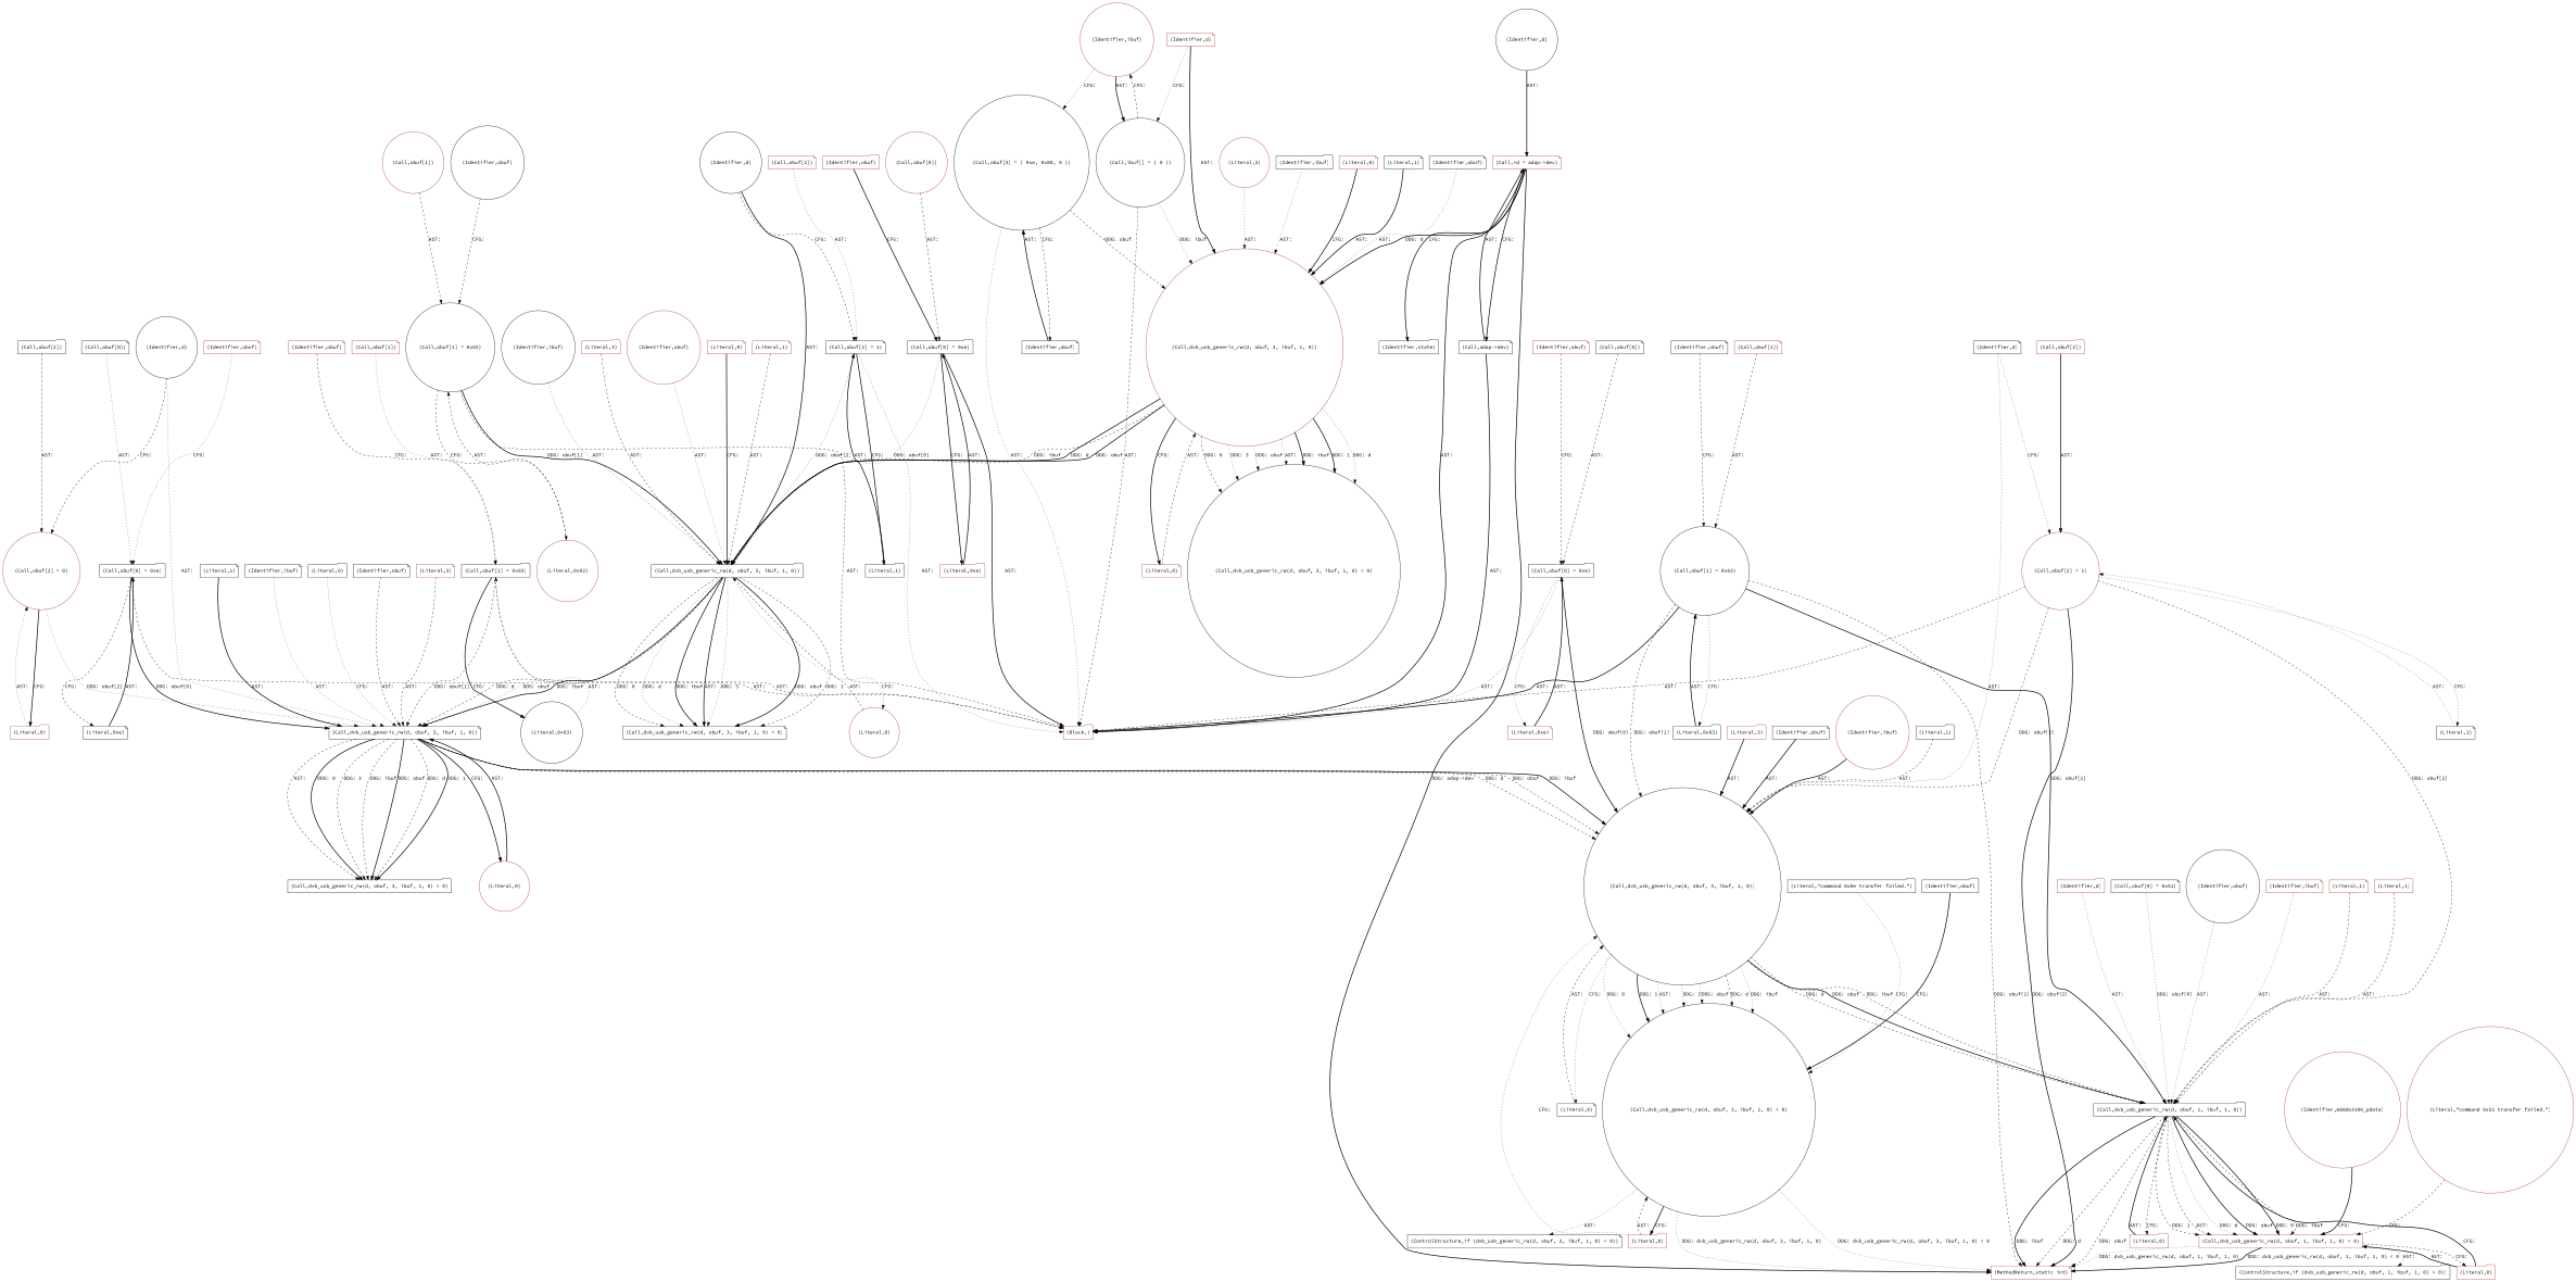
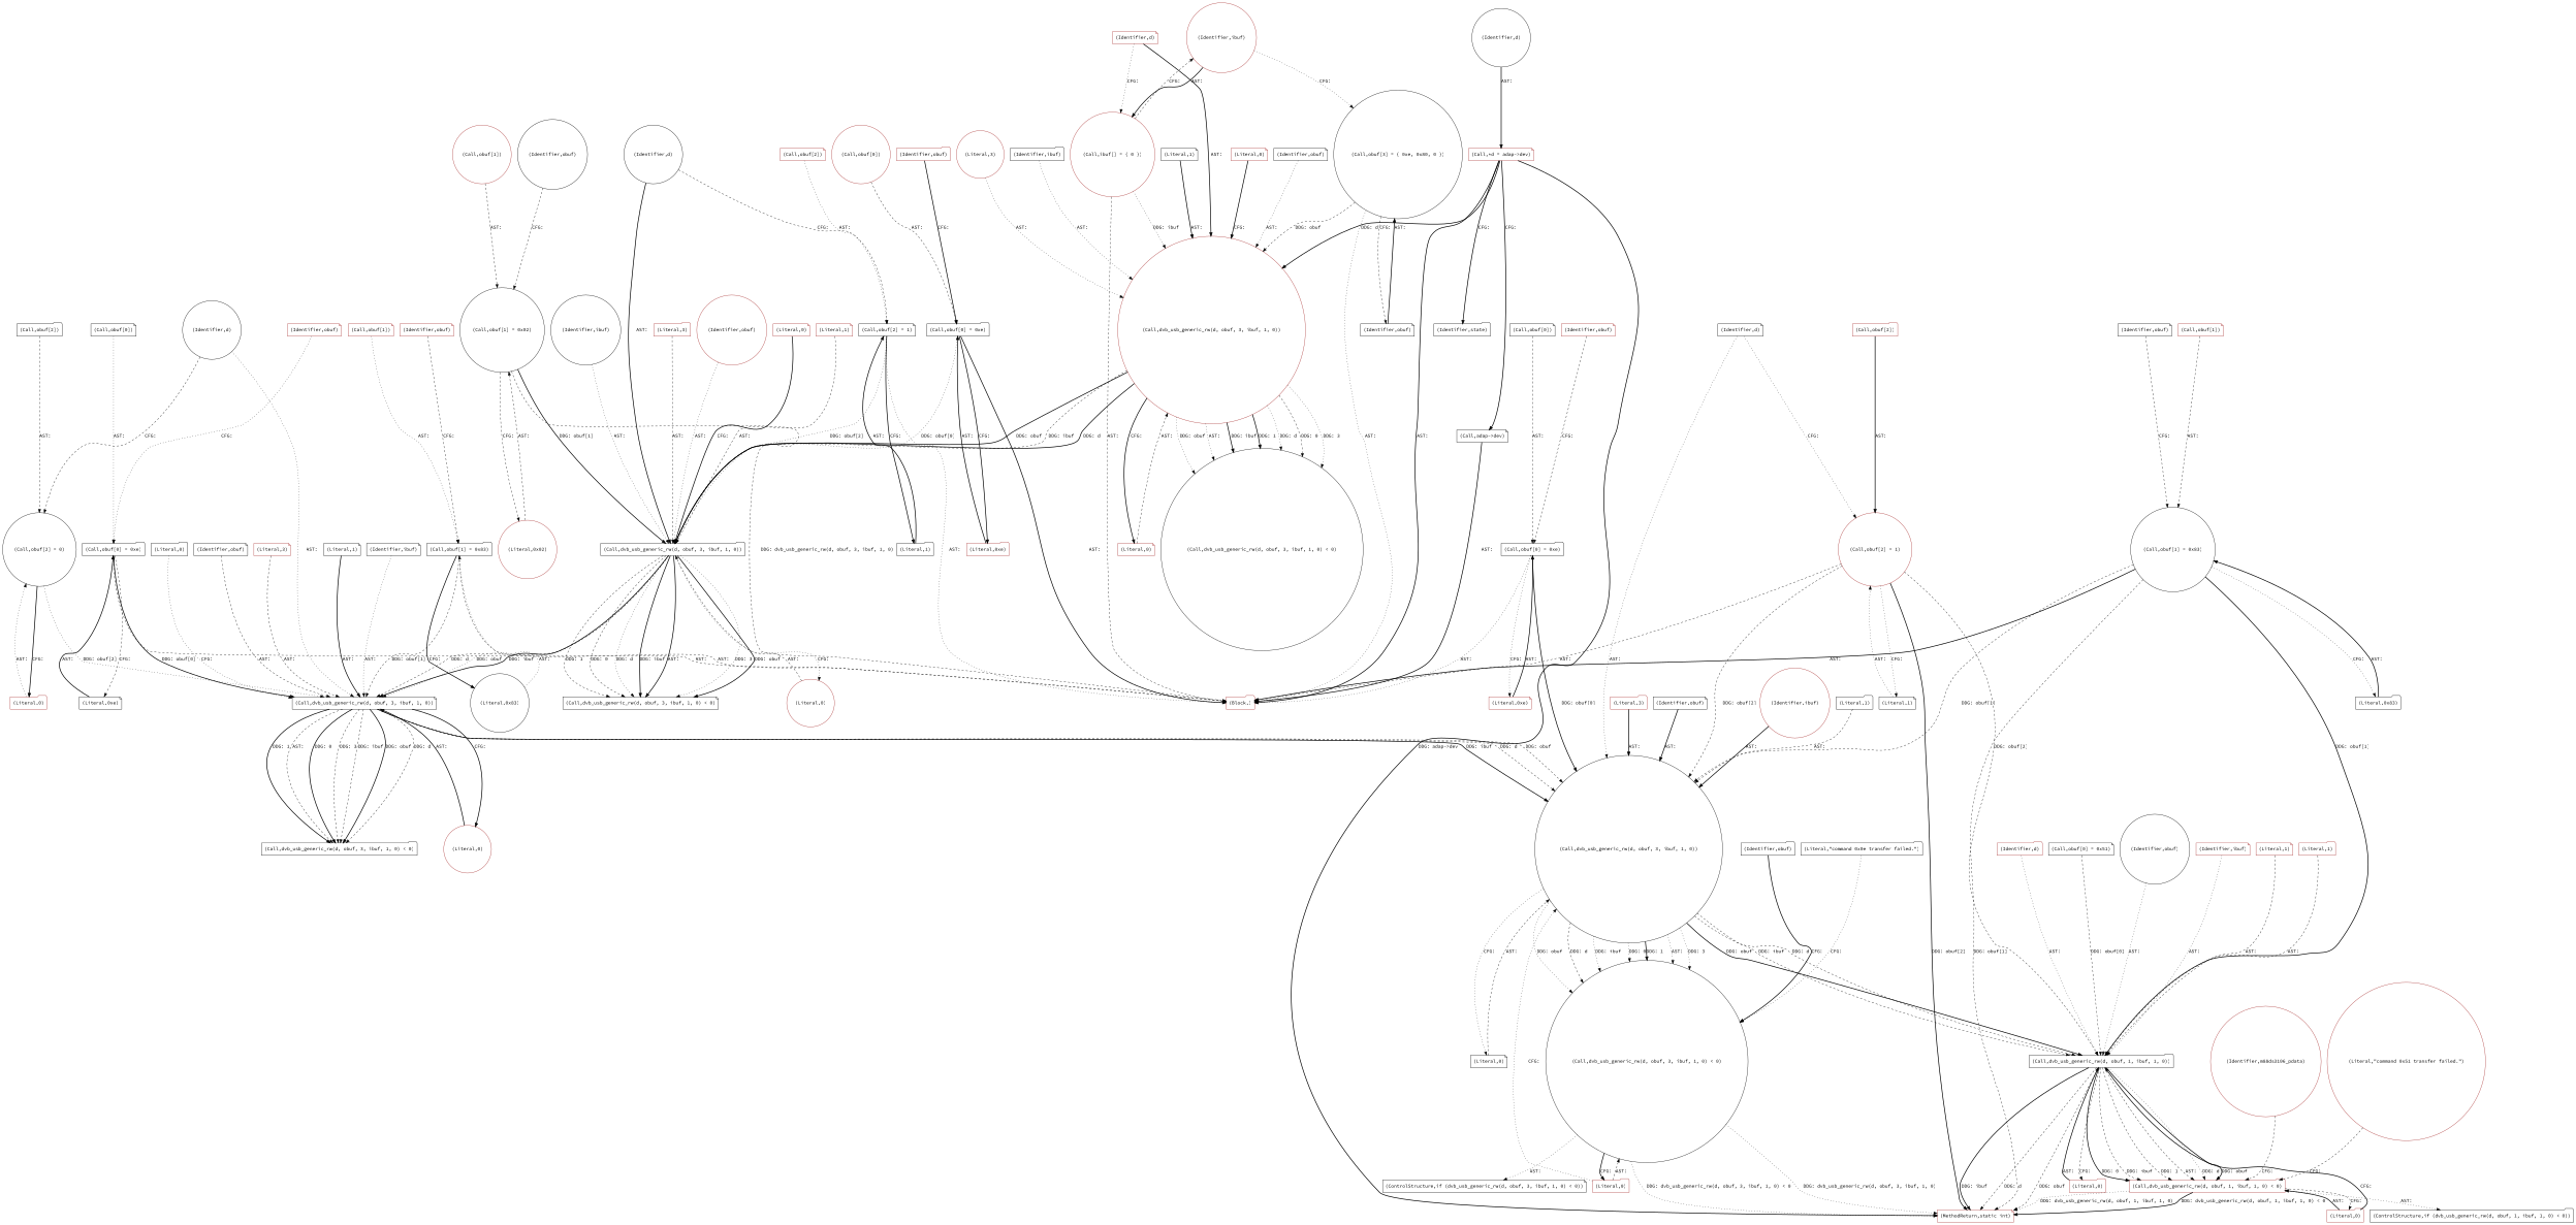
  digraph {
    fontname="Source Code Pro"
    node [color=black fontname="Source Code Pro" shape=note]
    edge [fontname="Source Code Pro" style=bold]
    n1 [label="(Call,dvb_usb_generic_rw(d, obuf, 3, ibuf, 1, 0))" shape=circle]
    n2 [label="(Call,dvb_usb_generic_rw(d, obuf, 3, ibuf, 1, 0) < 0)" shape=circle]
    n3 [label="(Call,dvb_usb_generic_rw(d, obuf, 1, ibuf, 1, 0))" shape=folder]
    n4 [label="(Literal,0)"]
    n5 [color=brown label="(MethodReturn,static int)"]
    n6 [label="(ControlStructure,if (dvb_usb_generic_rw(d, obuf, 3, ibuf, 1, 0) < 0))"]
    n7 [color=brown label="(Literal,0)" shape=folder]
    n8 [color=brown label="(Call,dvb_usb_generic_rw(d, obuf, 1, ibuf, 1, 0) < 0)" shape=folder]
    n9 [color=brown label="(Literal,0)" shape=folder]
    n10 [label="(Call,dvb_usb_generic_rw(d, obuf, 3, ibuf, 1, 0))"]
    n11 [color=brown label="(Literal,0)" shape=circle]
    n12 [label="(Call,dvb_usb_generic_rw(d, obuf, 3, ibuf, 1, 0) < 0)" shape=folder]
    n13 [label="(Call,dvb_usb_generic_rw(d, obuf, 3, ibuf, 1, 0))" shape=folder]
    n14 [color=brown label="(Literal,0)" shape=circle]
    n15 [label="(Call,dvb_usb_generic_rw(d, obuf, 3, ibuf, 1, 0) < 0)"]
    n16 [color=brown label="(Call,dvb_usb_generic_rw(d, obuf, 3, ibuf, 1, 0))" shape=circle]
    n17 [color=brown label="(Literal,0)"]
    n18 [label="(Call,dvb_usb_generic_rw(d, obuf, 3, ibuf, 1, 0) < 0)" shape=circle]
    n19 [color=brown label="(Call,*d = adap->dev)"]
    n20 [color=brown label="(Block,)" shape=folder]
    n21 [label="(Call,adap->dev)"]
    n22 [label="(Identifier,state)" shape=folder]
    n23 [label="(Call,obuf[3] = { 0xe, 0x80, 0 })" shape=circle]
    n24 [label="(Identifier,obuf)"]
-   n25 [label="(Call,ibuf[] = { 0 })" shape=circle]
+   n25 [color=brown label="(Call,ibuf[] = { 0 })" shape=circle]
    n26 [color=brown label="(Identifier,ibuf)" shape=circle]
    n27 [label="(Call,obuf[1] = 0x02)" shape=circle]
    n28 [color=brown label="(Literal,0x02)" shape=circle]
    n29 [label="(Call,obuf[2] = 1)"]
    n30 [label="(Literal,1)" shape=folder]
    n31 [label="(Call,obuf[0] = 0xe)" shape=folder]
    n32 [color=brown label="(Literal,0xe)" shape=folder]
-   n33 [color=brown label="(Call,obuf[2] = 0)" shape=circle]
+   n33 [label="(Call,obuf[2] = 0)" shape=circle]
    n34 [color=brown label="(Literal,0)" shape=folder]
    n35 [label="(Call,obuf[0] = 0xe)" shape=folder]
    n36 [label="(Literal,0xe)"]
    n37 [label="(Call,obuf[1] = 0x83)" shape=folder]
    n38 [label="(Literal,0x83)" shape=circle]
    n39 [color=brown label="(Call,obuf[2] = 1)" shape=circle]
    n40 [label="(Literal,1)"]
    n41 [label="(Call,obuf[0] = 0xe)" shape=folder]
    n42 [color=brown label="(Literal,0xe)"]
    n43 [label="(Call,obuf[1] = 0x83)" shape=circle]
    n44 [label="(Literal,0x83)" shape=folder]
    n45 [label="(ControlStructure,if (dvb_usb_generic_rw(d, obuf, 1, ibuf, 1, 0) < 0))" shape=folder]
    n46 [color=brown label="(Literal,0)" shape=folder]
    n47 [label="(Identifier,obuf)" shape=folder]
    n48 [label="(Identifier,d)" shape=circle]
    n49 [color=brown label="(Literal,3)" shape=folder]
    n50 [label="(Literal,1)"]
    n51 [color=brown label="(Identifier,d)" shape=folder]
    n52 [color=brown label="(Literal,3)" shape=folder]
    n53 [label="(Identifier,obuf)"]
    n54 [color=brown label="(Literal,0)"]
    n55 [color=brown label="(Identifier,obuf)"]
    n56 [label="(Call,obuf[0] = 0x51)"]
    n57 [label="(Identifier,obuf)" shape=circle]
    n58 [label="(Call,obuf[0])"]
    n59 [color=brown label="(Identifier,m88ds3106_pdata)" shape=circle]
    n60 [label="(Identifier,obuf)"]
    n61 [color=brown label="(Call,obuf[1])"]
    n62 [label="(Literal,1)"]
    n63 [label="(Identifier,obuf)" shape=circle]
    n64 [label="(Literal,\"command 0x0e transfer failed.\")" shape=folder]
    n65 [color=brown label="(Literal,\"command 0x51 transfer failed.\")" shape=circle]
    n66 [color=brown label="(Identifier,obuf)"]
    n67 [color=brown label="(Identifier,obuf)" shape=circle]
    n68 [color=brown label="(Call,obuf[0])" shape=circle]
    n69 [color=brown label="(Literal,0)"]
    n70 [label="(Identifier,obuf)"]
    n71 [color=brown label="(Identifier,ibuf)"]
    n72 [color=brown label="(Literal,1)"]
    n73 [label="(Identifier,d)" shape=circle]
    n74 [color=brown label="(Call,obuf[2])"]
    n75 [color=brown label="(Identifier,ibuf)" shape=circle]
    n76 [color=brown label="(Literal,1)"]
    n77 [label="(Identifier,ibuf)"]
    n78 [color=brown label="(Call,obuf[1])"]
    n79 [label="(Literal,0)" shape=folder]
    n80 [label="(Call,obuf[2])" shape=folder]
    n81 [color=brown label="(Call,obuf[1])" shape=circle]
    n82 [color=brown label="(Literal,1)" shape=folder]
    n83 [color=brown label="(Call,obuf[2])" shape=folder]
    n84 [color=brown label="(Literal,3)" shape=circle]
    n85 [color=brown label="(Identifier,obuf)"]
    n86 [color=brown label="(Identifier,obuf)" shape=folder]
    n87 [label="(Identifier,d)" shape=circle]
    n88 [label="(Identifier,d)"]
    n89 [label="(Identifier,ibuf)" shape=circle]
    n90 [label="(Identifier,obuf)"]
    n91 [label="(Identifier,ibuf)" shape=folder]
    n92 [color=brown label="(Literal,3)"]
    n93 [color=brown label="(Identifier,d)"]
    n94 [label="(Literal,1)" shape=folder]
    n95 [label="(Call,obuf[0])"]
    n1 -> n2 [label="AST: " style=dotted]
    n1 -> n2 [label="DDG: 3" style=dotted]
    n1 -> n2 [label="DDG: obuf" style=dotted]
    n1 -> n2 [label="DDG: d" style=dashed]
    n1 -> n2 [label="DDG: ibuf" style=dotted]
    n1 -> n2 [label="DDG: 0" style=dotted]
    n1 -> n2 [label="DDG: 1"]
    n1 -> n3 [label="DDG: d" style=dashed]
    n1 -> n3 [label="DDG: obuf"]
    n1 -> n3 [label="DDG: ibuf" style=dashed]
    n1 -> n4 [label="CFG: " style=dotted]
    n2 -> n5 [label="DDG: dvb_usb_generic_rw(d, obuf, 3, ibuf, 1, 0) < 0" style=dotted]
    n2 -> n5 [label="DDG: dvb_usb_generic_rw(d, obuf, 3, ibuf, 1, 0)" style=dotted]
    n2 -> n6 [label="AST: " style=dotted]
    n2 -> n7 [label="CFG: "]
    n3 -> n5 [label="DDG: ibuf"]
    n3 -> n5 [label="DDG: d" style=dashed]
    n3 -> n5 [label="DDG: obuf" style=dashed]
    n3 -> n8 [label="AST: " style=dashed]
    n3 -> n8 [label="DDG: d" style=dotted]
    n3 -> n8 [label="DDG: obuf"]
    n3 -> n8 [label="DDG: 0"]
    n3 -> n8 [label="DDG: ibuf" style=dashed]
    n3 -> n8 [label="DDG: 1" style=dashed]
    n3 -> n9 [label="CFG: " style=dashed]
    n4 -> n1 [label="AST: " style=dashed]
    n7 -> n1 [label="CFG: " style=dotted]
    n7 -> n2 [label="AST: " style=dashed]
    n8 -> n5 [label="DDG: dvb_usb_generic_rw(d, obuf, 1, ibuf, 1, 0) < 0"]
    n8 -> n5 [label="DDG: dvb_usb_generic_rw(d, obuf, 1, ibuf, 1, 0)" style=dotted]
    n8 -> n45 [label="AST: " style=dotted]
    n8 -> n46 [label="CFG: " style=dashed]
    n9 -> n3 [label="AST: "]
    n10 -> n1 [label="DDG: d" style=dashed]
    n10 -> n1 [label="DDG: obuf" style=dashed]
    n10 -> n1 [label="DDG: ibuf"]
    n10 -> n11 [label="CFG: "]
    n10 -> n12 [label="AST: " style=dashed]
    n10 -> n12 [label="DDG: 0"]
    n10 -> n12 [label="DDG: 3" style=dashed]
    n10 -> n12 [label="DDG: ibuf" style=dashed]
    n10 -> n12 [label="DDG: obuf"]
    n10 -> n12 [label="DDG: d" style=dashed]
    n10 -> n12 [label="DDG: 1"]
    n11 -> n10 [label="AST: "]
    n13 -> n10 [label="DDG: d" style=dashed]
    n13 -> n10 [label="DDG: obuf" style=dotted]
    n13 -> n10 [label="DDG: ibuf"]
    n13 -> n14 [label="CFG: " style=dotted]
    n13 -> n15 [label="AST: "]
    n13 -> n15 [label="DDG: 3" style=dotted]
    n13 -> n15 [label="DDG: obuf"]
    n13 -> n15 [label="DDG: 1" style=dashed]
    n13 -> n15 [label="DDG: 0" style=dashed]
    n13 -> n15 [label="DDG: d" style=dotted]
    n13 -> n15 [label="DDG: ibuf"]
    n14 -> n13 [label="AST: " style=dashed]
    n16 -> n13 [label="DDG: d"]
    n16 -> n13 [label="DDG: obuf"]
    n16 -> n13 [label="DDG: ibuf" style=dashed]
    n16 -> n17 [label="CFG: "]
    n16 -> n18 [label="AST: " style=dotted]
    n16 -> n18 [label="DDG: ibuf"]
    n16 -> n18 [label="DDG: 1"]
    n16 -> n18 [label="DDG: d" style=dotted]
    n16 -> n18 [label="DDG: 0" style=dashed]
    n16 -> n18 [label="DDG: 3" style=dotted]
    n16 -> n18 [label="DDG: obuf" style=dotted]
    n17 -> n16 [label="AST: " style=dashed]
    n19 -> n5 [label="DDG: adap->dev"]
    n19 -> n16 [label="DDG: d"]
    n19 -> n20 [label="AST: "]
    n19 -> n21 [label="CFG: "]
    n19 -> n22 [label="CFG: "]
-   n21 -> n19 [label="AST: "]
    n21 -> n20 [label="AST: "]
    n23 -> n16 [label="DDG: obuf" style=dashed]
    n23 -> n20 [label="AST: " style=dotted]
    n23 -> n24 [label="CFG: " style=dashed]
    n24 -> n23 [label="AST: "]
    n25 -> n16 [label="DDG: ibuf" style=dotted]
    n25 -> n20 [label="AST: " style=dashed]
    n25 -> n26 [label="CFG: " style=dashed]
    n26 -> n23 [label="CFG: " style=dotted]
    n26 -> n25 [label="AST: "]
    n27 -> n13 [label="DDG: obuf[1]"]
-   n27 -> n20 [label="AST: " style=dashed]
+   n27 -> n20 [label="DDG: dvb_usb_generic_rw(d, obuf, 3, ibuf, 1, 0)" style=dashed]
    n27 -> n28 [label="CFG: " style=dashed]
    n28 -> n27 [label="AST: " style=dashed]
    n29 -> n13 [label="DDG: obuf[2]" style=dotted]
    n29 -> n20 [label="AST: " style=dotted]
    n29 -> n30 [label="CFG: "]
    n30 -> n29 [label="AST: "]
    n31 -> n13 [label="DDG: obuf[0]" style=dotted]
    n31 -> n20 [label="AST: "]
    n31 -> n32 [label="CFG: "]
    n32 -> n31 [label="AST: "]
    n33 -> n10 [label="DDG: obuf[2]" style=dotted]
    n33 -> n34 [label="CFG: "]
    n34 -> n33 [label="AST: " style=dotted]
    n35 -> n10 [label="DDG: obuf[0]"]
    n35 -> n20 [label="AST: " style=dashed]
    n35 -> n36 [label="CFG: " style=dashed]
    n36 -> n35 [label="AST: "]
    n37 -> n10 [label="DDG: obuf[1]" style=dashed]
    n37 -> n20 [label="AST: " style=dashed]
    n37 -> n38 [label="CFG: "]
    n38 -> n37 [label="AST: " style=dotted]
    n39 -> n1 [label="DDG: obuf[2]" style=dashed]
    n39 -> n3 [label="DDG: obuf[2]" style=dashed]
    n39 -> n5 [label="DDG: obuf[2]"]
    n39 -> n20 [label="AST: " style=dashed]
    n39 -> n40 [label="CFG: " style=dotted]
    n40 -> n39 [label="AST: " style=dotted]
    n41 -> n1 [label="DDG: obuf[0]"]
    n41 -> n20 [label="AST: " style=dotted]
    n41 -> n42 [label="CFG: " style=dotted]
    n42 -> n41 [label="AST: "]
    n43 -> n1 [label="DDG: obuf[1]" style=dashed]
    n43 -> n3 [label="DDG: obuf[1]"]
    n43 -> n5 [label="DDG: obuf[1]" style=dashed]
    n43 -> n20 [label="AST: "]
    n43 -> n44 [label="CFG: " style=dotted]
    n44 -> n43 [label="AST: "]
    n46 -> n3 [label="CFG: "]
    n46 -> n8 [label="AST: "]
    n47 -> n2 [label="CFG: "]
    n48 -> n13 [label="AST: "]
    n48 -> n29 [label="CFG: " style=dashed]
    n49 -> n13 [label="AST: " style=dashed]
    n50 -> n10 [label="AST: "]
    n51 -> n3 [label="AST: " style=dotted]
    n52 -> n1 [label="AST: "]
    n53 -> n43 [label="CFG: " style=dashed]
    n54 -> n16 [label="CFG: "]
    n55 -> n37 [label="CFG: " style=dashed]
-   n56 -> n3 [label="DDG: obuf[0]" style=dotted]
+   n56 -> n3 [label="DDG: obuf[0]" style=dashed]
    n57 -> n27 [label="CFG: " style=dashed]
    n58 -> n35 [label="AST: " style=dotted]
-   n59 -> n8 [label="CFG: "]
+   n59 -> n8 [label="CFG: " style=dashed]
    n60 -> n1 [label="AST: "]
    n61 -> n43 [label="AST: " style=dashed]
    n62 -> n16 [label="AST: "]
    n63 -> n3 [label="AST: " style=dotted]
    n64 -> n2 [label="CFG: " style=dotted]
    n65 -> n8 [label="CFG: " style=dashed]
    n66 -> n35 [label="CFG: " style=dotted]
    n67 -> n13 [label="AST: " style=dotted]
    n68 -> n31 [label="AST: " style=dashed]
    n69 -> n13 [label="CFG: "]
    n70 -> n16 [label="AST: " style=dotted]
    n71 -> n3 [label="AST: " style=dotted]
    n72 -> n3 [label="AST: " style=dashed]
    n73 -> n19 [label="AST: "]
    n74 -> n29 [label="AST: " style=dotted]
    n75 -> n1 [label="AST: "]
    n76 -> n13 [label="AST: " style=dashed]
    n77 -> n10 [label="AST: " style=dotted]
    n78 -> n37 [label="AST: " style=dotted]
    n79 -> n10 [label="CFG: " style=dotted]
    n80 -> n33 [label="AST: " style=dashed]
    n81 -> n27 [label="AST: " style=dashed]
    n82 -> n3 [label="AST: " style=dashed]
    n83 -> n39 [label="AST: "]
    n84 -> n16 [label="AST: " style=dotted]
    n85 -> n41 [label="CFG: " style=dashed]
    n86 -> n31 [label="CFG: "]
    n87 -> n10 [label="AST: " style=dotted]
    n87 -> n33 [label="CFG: " style=dashed]
    n88 -> n1 [label="AST: " style=dotted]
    n88 -> n39 [label="CFG: " style=dotted]
    n89 -> n13 [label="AST: " style=dotted]
    n90 -> n10 [label="AST: " style=dashed]
    n91 -> n16 [label="AST: " style=dotted]
    n92 -> n10 [label="AST: " style=dashed]
    n93 -> n16 [label="AST: "]
    n93 -> n25 [label="CFG: " style=dotted]
    n94 -> n1 [label="AST: " style=dashed]
    n95 -> n41 [label="AST: " style=dashed]
  }
